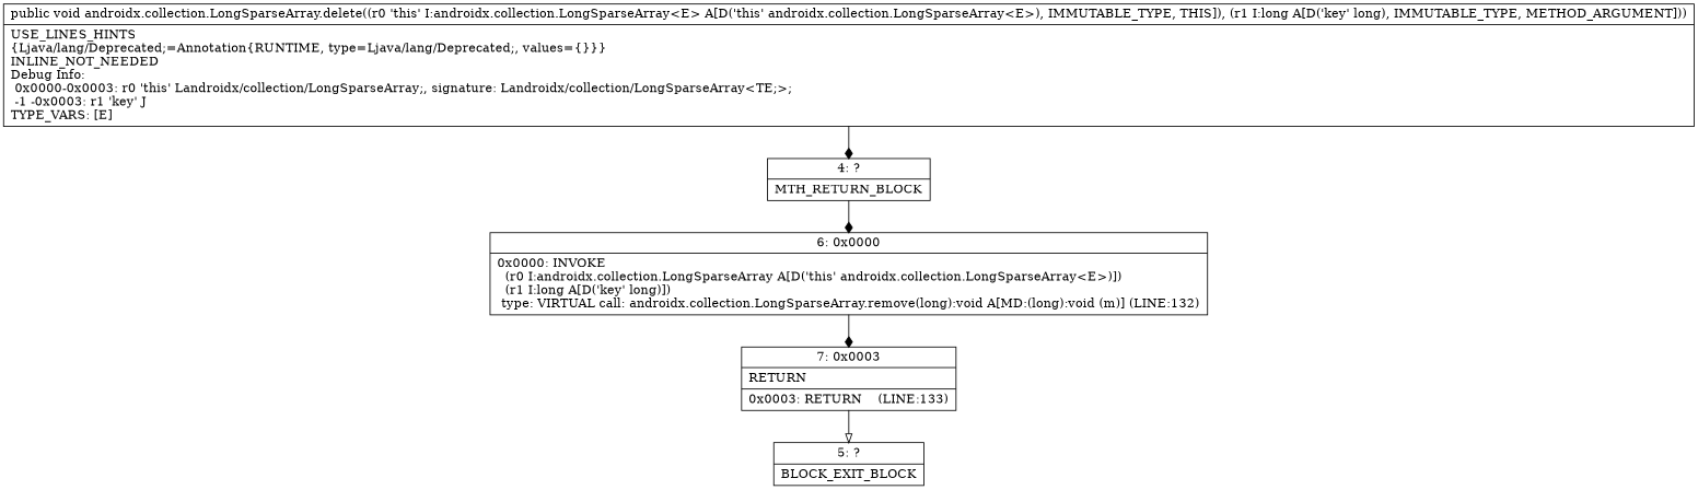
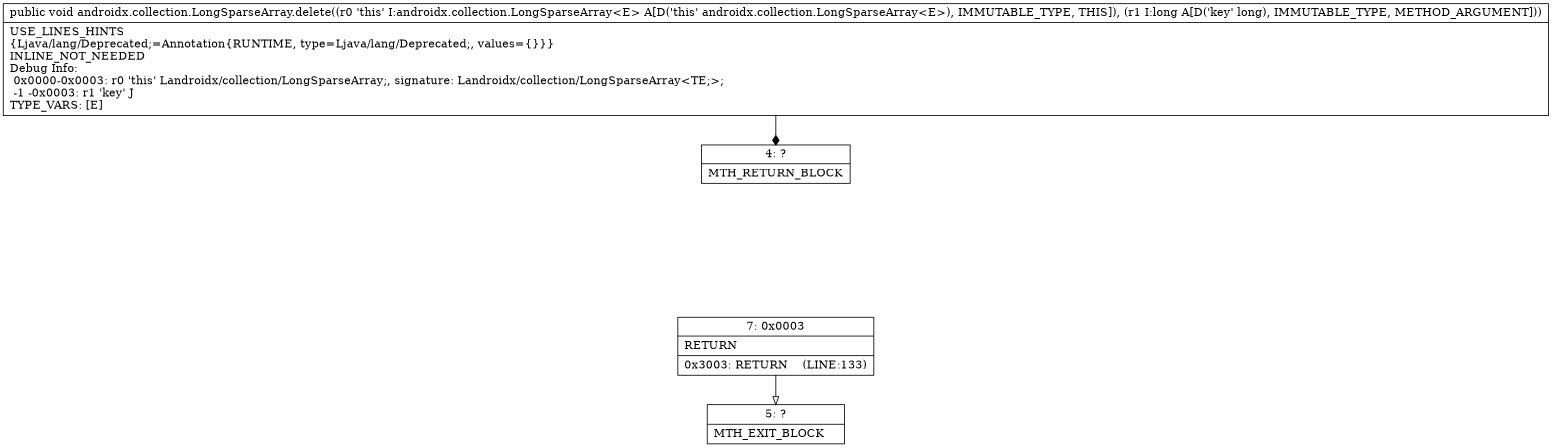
  digraph {
    node [shape=record]
    edge [arrowhead=diamond style=solid]
    n1 [label="{4\:\ ?|MTH_RETURN_BLOCK\l}"]
-   n2 [label="{6\:\ 0x0000|0x0000: INVOKE  \l  (r0 I:androidx.collection.LongSparseArray A[D('this' androidx.collection.LongSparseArray\<E\>)])\l  (r1 I:long A[D('key' long)])\l type: VIRTUAL call: androidx.collection.LongSparseArray.remove(long):void A[MD:(long):void (m)] (LINE:132)\l}"]
-   n3 [label="{7\:\ 0x0003|RETURN\l|0x0003: RETURN    (LINE:133)\l}"]
-   n4 [label="{5\:\ ?|BLOCK_EXIT_BLOCK\l}"]
+   n3 [label="{7\:\ 0x0003|RETURN\l|0x3003: RETURN    (LINE:133)\l}"]
+   n4 [label="{5\:\ ?|MTH_EXIT_BLOCK\l}"]
    n5 [label="{public void androidx.collection.LongSparseArray.delete((r0 'this' I:androidx.collection.LongSparseArray\<E\> A[D('this' androidx.collection.LongSparseArray\<E\>), IMMUTABLE_TYPE, THIS]), (r1 I:long A[D('key' long), IMMUTABLE_TYPE, METHOD_ARGUMENT]))  | USE_LINES_HINTS\l\{Ljava\/lang\/Deprecated;=Annotation\{RUNTIME, type=Ljava\/lang\/Deprecated;, values=\{\}\}\}\lINLINE_NOT_NEEDED\lDebug Info:\l  0x0000\-0x0003: r0 'this' Landroidx\/collection\/LongSparseArray;, signature: Landroidx\/collection\/LongSparseArray\<TE;\>;\l  \-1 \-0x0003: r1 'key' J\lTYPE_VARS: [E]\l}"]
-   n1 -> n2
-   n2 -> n3
    n3 -> n4 [arrowhead=onormal]
    n5 -> n1
  }
